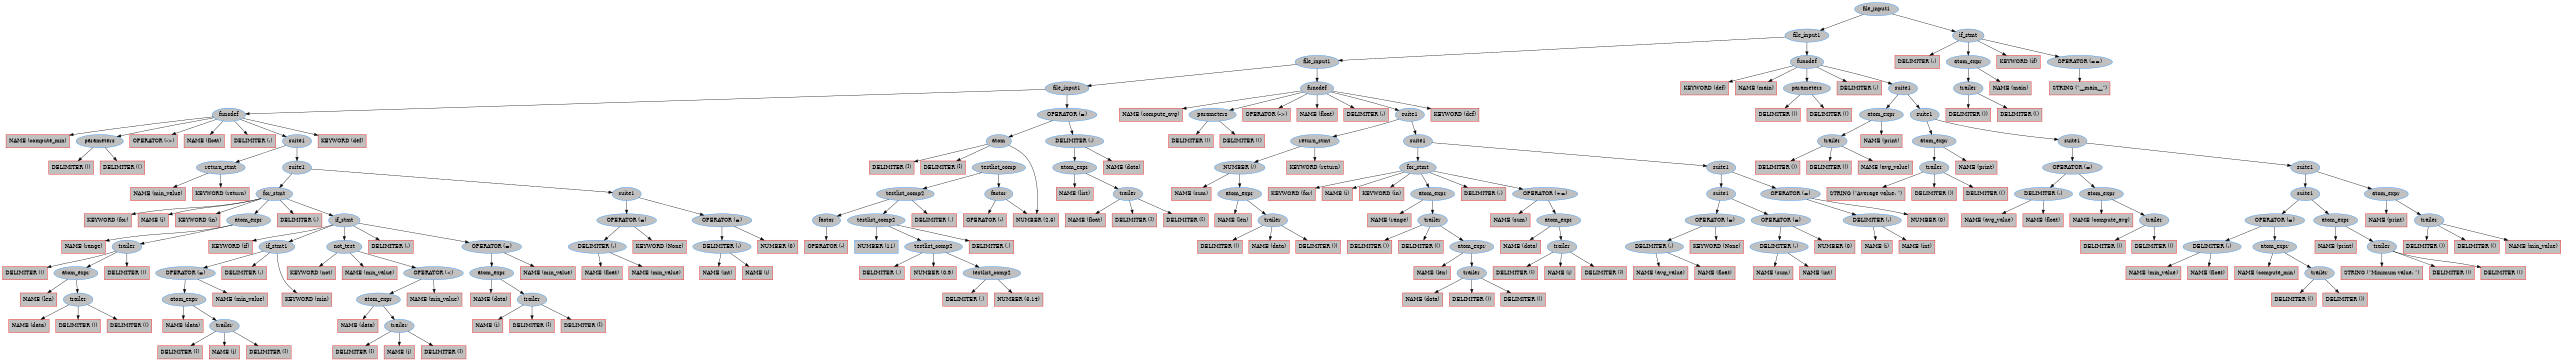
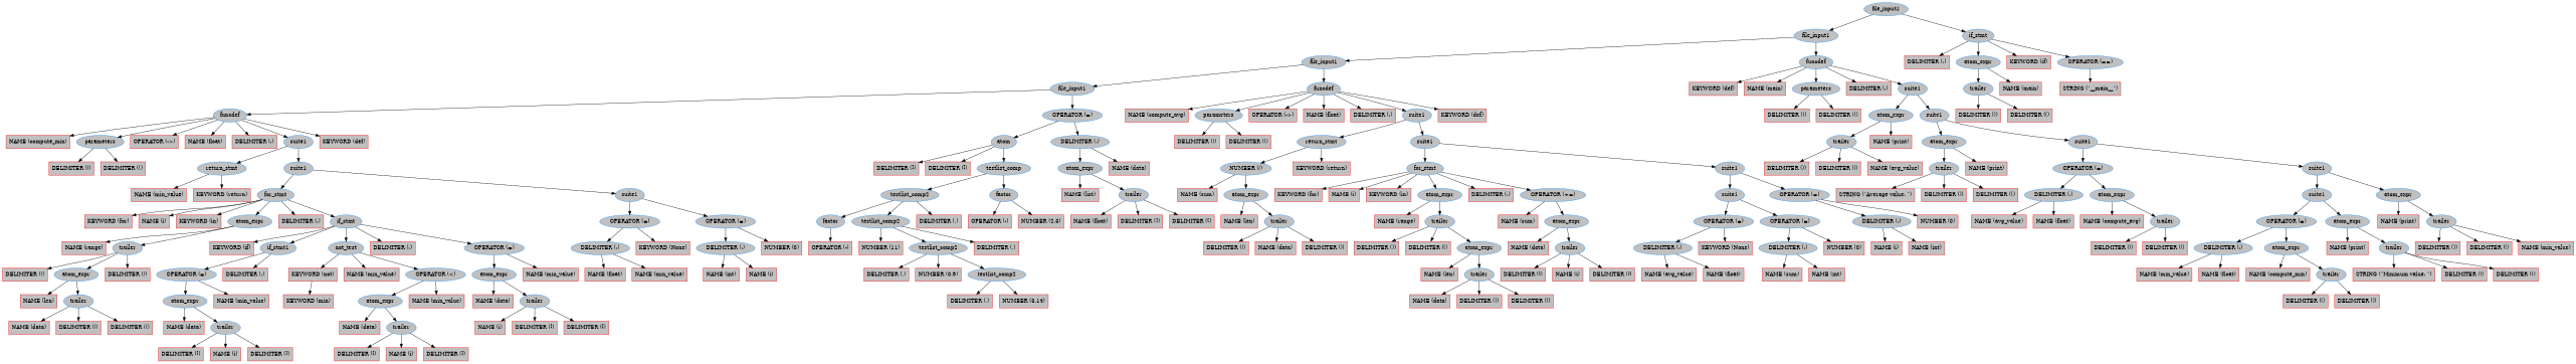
  digraph {
    node [color=red fillcolor=grey shape=box style=filled]
    n1 [color=dodgerblue label=file_input1 shape=ellipse]
    n2 [color=dodgerblue label=file_input1 shape=ellipse]
    n3 [color=dodgerblue label=if_stmt shape=ellipse]
    n4 [color=dodgerblue label=file_input1 shape=ellipse]
    n5 [color=dodgerblue label=funcdef shape=ellipse]
    n6 [label="KEYWORD (if)"]
    n7 [color=dodgerblue label="OPERATOR (==)" shape=ellipse]
    n8 [label="DELIMITER (:)"]
    n9 [color=dodgerblue label=atom_expr shape=ellipse]
    n10 [color=dodgerblue label=file_input1 shape=ellipse]
    n11 [color=dodgerblue label=funcdef shape=ellipse]
    n12 [label="KEYWORD (def)"]
    n13 [label="NAME (main)"]
    n14 [color=dodgerblue label=parameters shape=ellipse]
    n15 [label="DELIMITER (:)"]
    n16 [color=dodgerblue label=suite1 shape=ellipse]
    n17 [color=dodgerblue label="OPERATOR (=)" shape=ellipse]
    n18 [color=dodgerblue label=funcdef shape=ellipse]
    n19 [label="KEYWORD (def)"]
    n20 [label="NAME (compute_avg)"]
    n21 [color=dodgerblue label=parameters shape=ellipse]
    n22 [label="OPERATOR (->)"]
    n23 [label="NAME (float)"]
    n24 [label="DELIMITER (:)"]
    n25 [color=dodgerblue label=suite1 shape=ellipse]
    n26 [color=dodgerblue label="DELIMITER (:)" shape=ellipse]
    n27 [color=dodgerblue label=atom shape=ellipse]
    n28 [label="KEYWORD (def)"]
    n29 [label="NAME (compute_min)"]
    n30 [color=dodgerblue label=parameters shape=ellipse]
    n31 [label="OPERATOR (->)"]
    n32 [label="NAME (float)"]
    n33 [label="DELIMITER (:)"]
    n34 [color=dodgerblue label=suite1 shape=ellipse]
    n35 [label="NAME (data)"]
    n36 [color=dodgerblue label=atom_expr shape=ellipse]
    n37 [label="DELIMITER ([)"]
    n38 [color=dodgerblue label=testlist_comp shape=ellipse]
    n39 [label="DELIMITER (])"]
    n40 [label="NAME (list)"]
    n41 [color=dodgerblue label=trailer shape=ellipse]
    n42 [label="DELIMITER ([)"]
    n43 [label="NAME (float)"]
    n44 [label="DELIMITER (])"]
    n45 [color=dodgerblue label=factor shape=ellipse]
    n46 [color=dodgerblue label=testlist_comp2 shape=ellipse]
    n47 [label="OPERATOR (-)"]
    n48 [label="NUMBER (2.3)"]
    n49 [color=dodgerblue label=testlist_comp2 shape=ellipse]
    n50 [label="DELIMITER (,)"]
    n51 [color=dodgerblue label=factor shape=ellipse]
    n52 [color=dodgerblue label=testlist_comp2 shape=ellipse]
    n53 [label="DELIMITER (,)"]
-   n54 [color=dodgerblue label="NUMBER (11)"]
+   n54 [label="NUMBER (11)"]
    n55 [label="OPERATOR (-)"]
    n56 [color=dodgerblue label=testlist_comp2 shape=ellipse]
    n57 [label="DELIMITER (,)"]
    n58 [label="NUMBER (0.9)"]
    n59 [label="DELIMITER (,)"]
    n60 [label="NUMBER (3.14)"]
    n61 [label="DELIMITER (()"]
    n62 [label="DELIMITER ())"]
    n63 [color=dodgerblue label=suite1 shape=ellipse]
    n64 [color=dodgerblue label=return_stmt shape=ellipse]
    n65 [color=dodgerblue label=suite1 shape=ellipse]
    n66 [color=dodgerblue label=for_stmt shape=ellipse]
    n67 [label="KEYWORD (return)"]
    n68 [label="NAME (min_value)"]
    n69 [color=dodgerblue label="OPERATOR (=)" shape=ellipse]
    n70 [color=dodgerblue label="OPERATOR (=)" shape=ellipse]
    n71 [label="KEYWORD (for)"]
    n72 [label="NAME (i)"]
    n73 [label="KEYWORD (in)"]
    n74 [color=dodgerblue label=atom_expr shape=ellipse]
    n75 [label="DELIMITER (:)"]
    n76 [color=dodgerblue label=if_stmt shape=ellipse]
    n77 [color=dodgerblue label="DELIMITER (:)" shape=ellipse]
    n78 [label="KEYWORD (None)"]
    n79 [color=dodgerblue label="DELIMITER (:)" shape=ellipse]
    n80 [label="NUMBER (0)"]
    n81 [label="NAME (min_value)"]
    n82 [label="NAME (float)"]
    n83 [label="NAME (i)"]
    n84 [label="NAME (int)"]
    n85 [label="NAME (range)"]
    n86 [color=dodgerblue label=trailer shape=ellipse]
    n87 [label="KEYWORD (if)"]
    n88 [color=dodgerblue label=not_test shape=ellipse]
    n89 [label="DELIMITER (:)"]
    n90 [color=dodgerblue label="OPERATOR (=)" shape=ellipse]
    n91 [color=dodgerblue label=if_stmt1 shape=ellipse]
    n92 [label="DELIMITER (()"]
    n93 [color=dodgerblue label=atom_expr shape=ellipse]
    n94 [label="DELIMITER ())"]
    n95 [label="NAME (len)"]
    n96 [color=dodgerblue label=trailer shape=ellipse]
    n97 [label="DELIMITER (()"]
    n98 [label="NAME (data)"]
    n99 [label="DELIMITER ())"]
    n100 [label="KEYWORD (not)"]
    n101 [label="NAME (min_value)"]
    n102 [color=dodgerblue label="OPERATOR (<)" shape=ellipse]
    n103 [label="NAME (min_value)"]
    n104 [color=dodgerblue label=atom_expr shape=ellipse]
    n105 [label="KEYWORD (min)"]
    n106 [label="DELIMITER (:)"]
    n107 [color=dodgerblue label="OPERATOR (=)" shape=ellipse]
    n108 [label="NAME (data)"]
    n109 [color=dodgerblue label=trailer shape=ellipse]
    n110 [label="DELIMITER ([)"]
    n111 [label="NAME (i)"]
    n112 [label="DELIMITER (])"]
    n113 [color=dodgerblue label=atom_expr shape=ellipse]
    n114 [label="NAME (min_value)"]
    n115 [label="NAME (min_value)"]
    n116 [color=dodgerblue label=atom_expr shape=ellipse]
    n117 [label="NAME (data)"]
    n118 [color=dodgerblue label=trailer shape=ellipse]
    n119 [label="DELIMITER ([)"]
    n120 [label="NAME (i)"]
    n121 [label="DELIMITER (])"]
    n122 [label="NAME (data)"]
    n123 [color=dodgerblue label=trailer shape=ellipse]
    n124 [label="DELIMITER ([)"]
    n125 [label="NAME (i)"]
    n126 [label="DELIMITER (])"]
    n127 [label="DELIMITER (()"]
    n128 [label="DELIMITER ())"]
    n129 [color=dodgerblue label=suite1 shape=ellipse]
    n130 [color=dodgerblue label=return_stmt shape=ellipse]
    n131 [color=dodgerblue label=suite1 shape=ellipse]
    n132 [color=dodgerblue label=for_stmt shape=ellipse]
    n133 [label="KEYWORD (return)"]
    n134 [color=dodgerblue label="NUMBER (/)" shape=ellipse]
    n135 [color=dodgerblue label=suite1 shape=ellipse]
    n136 [color=dodgerblue label="OPERATOR (=)" shape=ellipse]
    n137 [label="KEYWORD (for)"]
    n138 [label="NAME (i)"]
    n139 [label="KEYWORD (in)"]
    n140 [color=dodgerblue label=atom_expr shape=ellipse]
    n141 [label="DELIMITER (:)"]
    n142 [color=dodgerblue label="OPERATOR (+=)" shape=ellipse]
    n143 [color=dodgerblue label="OPERATOR (=)" shape=ellipse]
    n144 [color=dodgerblue label="OPERATOR (=)" shape=ellipse]
    n145 [color=dodgerblue label="DELIMITER (:)" shape=ellipse]
    n146 [label="NUMBER (0)"]
    n147 [color=dodgerblue label="DELIMITER (:)" shape=ellipse]
    n148 [label="KEYWORD (None)"]
    n149 [color=dodgerblue label="DELIMITER (:)" shape=ellipse]
    n150 [label="NUMBER (0)"]
    n151 [label="NAME (avg_value)"]
    n152 [label="NAME (float)"]
    n153 [label="NAME (sum)"]
    n154 [label="NAME (int)"]
    n155 [label="NAME (i)"]
    n156 [label="NAME (int)"]
    n157 [label="NAME (range)"]
    n158 [color=dodgerblue label=trailer shape=ellipse]
    n159 [label="NAME (sum)"]
    n160 [color=dodgerblue label=atom_expr shape=ellipse]
    n161 [label="DELIMITER (()"]
    n162 [color=dodgerblue label=atom_expr shape=ellipse]
    n163 [label="DELIMITER ())"]
    n164 [label="NAME (len)"]
    n165 [color=dodgerblue label=trailer shape=ellipse]
    n166 [label="DELIMITER (()"]
    n167 [label="NAME (data)"]
    n168 [label="DELIMITER ())"]
    n169 [label="NAME (data)"]
    n170 [color=dodgerblue label=trailer shape=ellipse]
    n171 [label="DELIMITER ([)"]
    n172 [label="NAME (i)"]
    n173 [label="DELIMITER (])"]
    n174 [label="NAME (sum)"]
    n175 [color=dodgerblue label=atom_expr shape=ellipse]
    n176 [label="NAME (len)"]
    n177 [color=dodgerblue label=trailer shape=ellipse]
    n178 [label="DELIMITER (()"]
    n179 [label="NAME (data)"]
    n180 [label="DELIMITER ())"]
    n181 [label="DELIMITER (()"]
    n182 [label="DELIMITER ())"]
    n183 [color=dodgerblue label=suite1 shape=ellipse]
    n184 [color=dodgerblue label=atom_expr shape=ellipse]
    n185 [color=dodgerblue label=suite1 shape=ellipse]
    n186 [color=dodgerblue label=atom_expr shape=ellipse]
    n187 [label="NAME (print)"]
    n188 [color=dodgerblue label=trailer shape=ellipse]
    n189 [color=dodgerblue label=suite1 shape=ellipse]
    n190 [color=dodgerblue label="OPERATOR (=)" shape=ellipse]
    n191 [label="NAME (print)"]
    n192 [color=dodgerblue label=trailer shape=ellipse]
    n193 [color=dodgerblue label=suite1 shape=ellipse]
    n194 [color=dodgerblue label=atom_expr shape=ellipse]
    n195 [color=dodgerblue label="DELIMITER (:)" shape=ellipse]
    n196 [color=dodgerblue label=atom_expr shape=ellipse]
    n197 [color=dodgerblue label="OPERATOR (=)" shape=ellipse]
    n198 [color=dodgerblue label=atom_expr shape=ellipse]
    n199 [label="NAME (print)"]
    n200 [color=dodgerblue label=trailer shape=ellipse]
    n201 [color=dodgerblue label="DELIMITER (:)" shape=ellipse]
    n202 [color=dodgerblue label=atom_expr shape=ellipse]
    n203 [label="NAME (print)"]
    n204 [color=dodgerblue label=trailer shape=ellipse]
    n205 [label="NAME (min_value)"]
    n206 [label="NAME (float)"]
    n207 [label="NAME (compute_min)"]
    n208 [color=dodgerblue label=trailer shape=ellipse]
    n209 [label="DELIMITER (()"]
    n210 [label="DELIMITER ())"]
    n211 [label="DELIMITER (()"]
    n212 [label="STRING (\"Minimum value: \")"]
    n213 [label="DELIMITER ())"]
    n214 [label="DELIMITER (()"]
    n215 [label="NAME (min_value)"]
    n216 [label="DELIMITER ())"]
    n217 [label="NAME (avg_value)"]
    n218 [label="NAME (float)"]
    n219 [label="NAME (compute_avg)"]
    n220 [color=dodgerblue label=trailer shape=ellipse]
    n221 [label="DELIMITER (()"]
    n222 [label="DELIMITER ())"]
    n223 [label="DELIMITER (()"]
    n224 [label="STRING (\"Average value: \")"]
    n225 [label="DELIMITER ())"]
    n226 [label="DELIMITER (()"]
    n227 [label="NAME (avg_value)"]
    n228 [label="DELIMITER ())"]
    n229 [label="STRING (\"__main__\")"]
    n230 [label="NAME (main)"]
    n231 [color=dodgerblue label=trailer shape=ellipse]
    n232 [label="DELIMITER (()"]
    n233 [label="DELIMITER ())"]
    n1 -> n2
    n1 -> n3
    n2 -> n4
    n2 -> n5
    n3 -> n6
    n3 -> n7
    n3 -> n8
    n3 -> n9
    n4 -> n10
    n4 -> n11
    n5 -> n12
    n5 -> n13
    n5 -> n14
    n5 -> n15
    n5 -> n16
    n7 -> n229
    n9 -> n230
    n9 -> n231
    n10 -> n17
    n10 -> n18
    n11 -> n19
    n11 -> n20
    n11 -> n21
    n11 -> n22
    n11 -> n23
    n11 -> n24
    n11 -> n25
    n14 -> n181
    n14 -> n182
    n16 -> n183
    n16 -> n184
    n17 -> n26
    n17 -> n27
    n18 -> n28
    n18 -> n29
    n18 -> n30
    n18 -> n31
    n18 -> n32
    n18 -> n33
    n18 -> n34
    n21 -> n127
    n21 -> n128
    n25 -> n129
    n25 -> n130
    n26 -> n35
    n26 -> n36
    n27 -> n37
-   n27 -> n48
+   n27 -> n38
    n27 -> n39
    n30 -> n61
    n30 -> n62
    n34 -> n63
    n34 -> n64
    n36 -> n40
    n36 -> n41
    n38 -> n45
    n38 -> n46
    n41 -> n42
    n41 -> n43
    n41 -> n44
    n45 -> n47
    n45 -> n48
    n46 -> n49
    n46 -> n50
    n46 -> n51
    n49 -> n52
    n49 -> n53
    n49 -> n54
    n51 -> n55
    n52 -> n56
    n52 -> n57
    n52 -> n58
    n56 -> n59
    n56 -> n60
    n63 -> n65
    n63 -> n66
    n64 -> n67
    n64 -> n68
    n65 -> n69
    n65 -> n70
    n66 -> n71
    n66 -> n72
    n66 -> n73
    n66 -> n74
    n66 -> n75
    n66 -> n76
    n69 -> n77
    n69 -> n78
    n70 -> n79
    n70 -> n80
    n74 -> n85
    n74 -> n86
    n76 -> n87
    n76 -> n88
    n76 -> n89
    n76 -> n90
    n76 -> n91
    n77 -> n81
    n77 -> n82
    n79 -> n83
    n79 -> n84
    n86 -> n92
    n86 -> n93
    n86 -> n94
    n88 -> n100
    n88 -> n101
    n88 -> n102
    n90 -> n103
    n90 -> n104
-   n91 -> n105
+   n100 -> n105
    n91 -> n106
    n91 -> n107
    n93 -> n95
    n93 -> n96
    n96 -> n97
    n96 -> n98
    n96 -> n99
    n102 -> n113
    n102 -> n114
    n104 -> n108
    n104 -> n109
    n107 -> n115
    n107 -> n116
    n109 -> n110
    n109 -> n111
    n109 -> n112
    n113 -> n117
    n113 -> n118
    n116 -> n122
    n116 -> n123
    n118 -> n119
    n118 -> n120
    n118 -> n121
    n123 -> n124
    n123 -> n125
    n123 -> n126
    n129 -> n131
    n129 -> n132
    n130 -> n133
    n130 -> n134
    n131 -> n135
    n131 -> n136
    n132 -> n137
    n132 -> n138
    n132 -> n139
    n132 -> n140
    n132 -> n141
    n132 -> n142
    n134 -> n174
    n134 -> n175
    n135 -> n143
    n135 -> n144
    n136 -> n145
    n136 -> n146
    n140 -> n157
    n140 -> n158
    n142 -> n159
    n142 -> n160
    n143 -> n147
    n143 -> n148
    n144 -> n149
    n144 -> n150
    n145 -> n155
    n145 -> n156
    n147 -> n151
    n147 -> n152
    n149 -> n153
    n149 -> n154
    n158 -> n161
    n158 -> n162
    n158 -> n163
    n160 -> n169
    n160 -> n170
    n162 -> n164
    n162 -> n165
    n165 -> n166
    n165 -> n167
    n165 -> n168
    n170 -> n171
    n170 -> n172
    n170 -> n173
    n175 -> n176
    n175 -> n177
    n177 -> n178
    n177 -> n179
    n177 -> n180
    n183 -> n185
    n183 -> n186
    n184 -> n187
    n184 -> n188
    n185 -> n189
    n185 -> n190
    n186 -> n191
    n186 -> n192
    n188 -> n226
    n188 -> n227
    n188 -> n228
    n189 -> n193
    n189 -> n194
    n190 -> n195
    n190 -> n196
    n192 -> n223
    n192 -> n224
    n192 -> n225
    n193 -> n197
    n193 -> n198
    n194 -> n199
    n194 -> n200
    n195 -> n217
    n195 -> n218
    n196 -> n219
    n196 -> n220
    n197 -> n201
    n197 -> n202
    n198 -> n203
    n198 -> n204
    n200 -> n214
    n200 -> n215
    n200 -> n216
    n201 -> n205
    n201 -> n206
    n202 -> n207
    n202 -> n208
    n204 -> n211
    n204 -> n212
    n204 -> n213
    n208 -> n209
    n208 -> n210
    n220 -> n221
    n220 -> n222
    n231 -> n232
    n231 -> n233
  }
